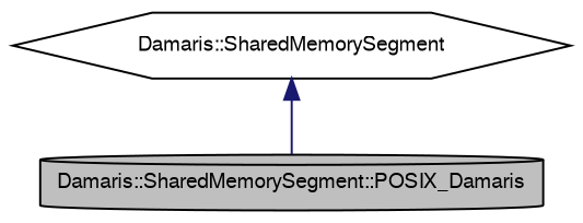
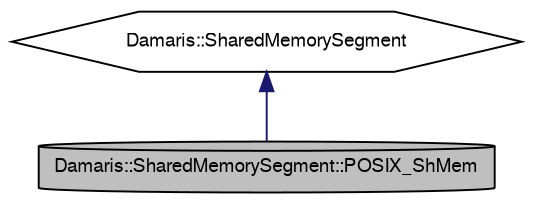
  digraph {
    node [color=black fontname=FreeSans fontsize=10 style=filled]
-   n1 [fillcolor=grey75 fontcolor=black height=0.2 label="Damaris::SharedMemorySegment::POSIX_Damaris" shape=cylinder width=0.4]
+   n1 [fillcolor=grey75 fontcolor=black height=0.2 label="Damaris::SharedMemorySegment::POSIX_ShMem" shape=cylinder width=0.4]
    n2 [fillcolor=white height=0.2 label="Damaris::SharedMemorySegment" shape=hexagon width=0.4]
    n2 -> n1 [color=midnightblue dir=back fontname=FreeSans fontsize=10 labelfontname=FreeSans labelfontsize=10 style=solid]
  }
